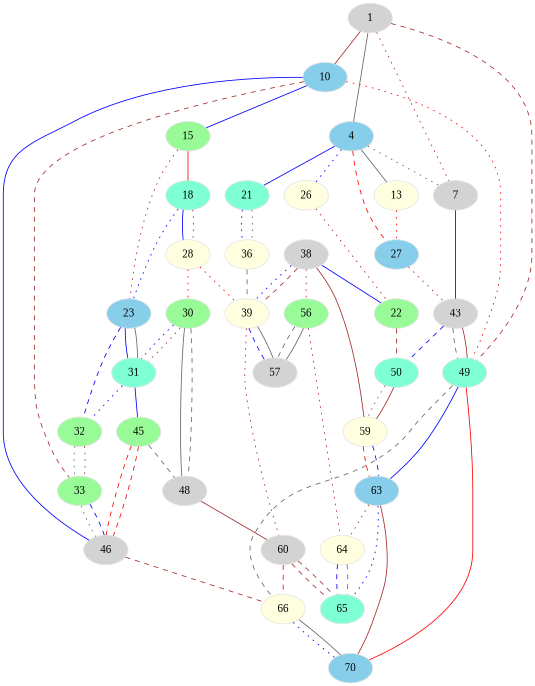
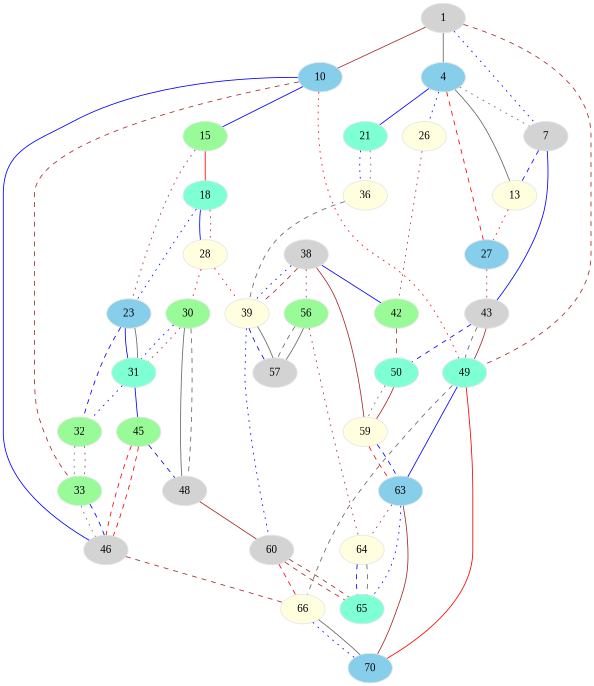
  graph {
    fontname="Liberation Serif"
    node [color=gray90 fillcolor=lightgrey fontname="Liberation Serif" style=filled]
    edge [color=blue fontname="Liberation Serif" style=dotted]
    1 [super="+2+8"]
    4 [fillcolor=skyblue super="+20+5"]
    7 [super="+9"]
    10 [fillcolor=skyblue super="+54+11"]
    49 [fillcolor=aquamarine super="+62"]
    13 [fillcolor=lightyellow]
    21 [fillcolor=aquamarine super="+22"]
    26 [fillcolor=lightyellow super="+37"]
    27 [fillcolor=skyblue super="+41"]
    43 [super="+44"]
    15 [fillcolor=palegreen super="+16"]
    33 [fillcolor=palegreen]
    46 [super="+53"]
    66 [fillcolor=lightyellow super="+67"]
    63 [fillcolor=skyblue super="+68"]
    70 [fillcolor=skyblue]
    36 [fillcolor=lightyellow]
-   42 [fillcolor=palegreen super="+51" label=22]
+   42 [fillcolor=palegreen super="+51"]
    50 [fillcolor=aquamarine]
    18 [fillcolor=aquamarine super="+19"]
    23 [fillcolor=skyblue super="+24"]
    28 [fillcolor=lightyellow super="+29"]
    31 [fillcolor=aquamarine super="+35"]
    32 [fillcolor=palegreen]
    30 [fillcolor=palegreen]
    39 [fillcolor=lightyellow super="+40"]
    45 [fillcolor=palegreen]
    38 [super="+52"]
    56 [fillcolor=palegreen]
    59 [fillcolor=lightyellow]
    48
    57
    60 [super="+61"]
    64 [fillcolor=lightyellow]
    65 [fillcolor=aquamarine]
    1 -- 4 [color=gray40 style=solid]
-   1 -- 7 [color=brown]
+   1 -- 7
    1 -- 10 [color=brown style=solid weight=2]
    1 -- 49 [color=brown style=dashed]
    4 -- 7 [color=gray40]
    4 -- 13 [color=gray40 style=solid]
    4 -- 21 [style=solid]
    4 -- 26 [weight=2]
    4 -- 27 [color=red style=dashed]
+   7 -- 13 [style=dashed]
    7 -- 43 [style=solid]
    10 -- 49 [color=red weight=2]
    10 -- 15 [style=solid]
    10 -- 33 [color=brown style=dashed]
    10 -- 46 [style=solid]
    49 -- 66 [color=gray40 style=dashed]
    49 -- 63 [style=solid]
    49 -- 70 [color=red style=solid]
    13 -- 27 [color=red]
    21 -- 36 [weight=2]
    21 -- 36 [color=gray40]
    26 -- 42 [color=brown]
    27 -- 43 [color=brown]
    43 -- 49 [color=gray40 style=dashed]
    43 -- 49 [color=brown style=solid]
    43 -- 50 [style=dashed]
    15 -- 18 [color=red style=solid]
    15 -- 23 [color=brown]
    33 -- 46 [color=gray40]
    33 -- 46 [style=dashed]
    46 -- 66 [color=brown style=dashed]
    66 -- 70
    66 -- 70 [color=gray40 style=solid]
    63 -- 70 [color=brown style=solid]
    63 -- 64 [color=brown]
    63 -- 65
    36 -- 39 [color=gray40 style=dashed]
    42 -- 50 [color=brown style=dashed]
    50 -- 59 [color=gray40]
    50 -- 59 [color=brown style=solid]
    18 -- 23
    18 -- 28 [style=solid]
    18 -- 28 [color=brown]
    23 -- 31 [style=solid]
    23 -- 31 [color=gray40 style=solid]
    23 -- 32 [style=dashed]
    28 -- 30 [color=red]
    28 -- 39 [color=red]
    31 -- 32
    31 -- 45 [style=solid]
    32 -- 33 [color=gray40]
    32 -- 33 [color=brown]
    30 -- 31
    30 -- 31 [color=brown]
    30 -- 48 [color=gray40 style=solid]
    30 -- 48 [color=gray40 style=dashed]
    39 -- 57 [style=dashed weight=2]
    39 -- 57 [color=gray40 style=solid]
-   39 -- 60 [color=brown]
+   39 -- 60
    45 -- 46 [color=red style=dashed]
    45 -- 46 [color=red style=dashed]
-   45 -- 48 [color=gray40 style=dashed]
+   45 -- 48 [style=dashed]
    38 -- 42 [style=solid]
    38 -- 39
    38 -- 39 [color=brown style=dashed]
    38 -- 56 [color=brown]
    38 -- 59 [color=brown style=solid]
    56 -- 57 [color=gray40 style=dashed]
    56 -- 57 [color=gray40 style=solid]
    56 -- 64 [color=brown]
    59 -- 63 [color=red style=dashed]
    59 -- 63 [style=dashed]
    48 -- 60 [color=brown style=solid]
    60 -- 66 [color=red style=dashed]
    60 -- 65 [color=brown style=dashed]
    60 -- 65 [color=brown style=dashed]
    64 -- 65 [style=dashed]
    64 -- 65 [color=gray40 style=dashed]
  }
